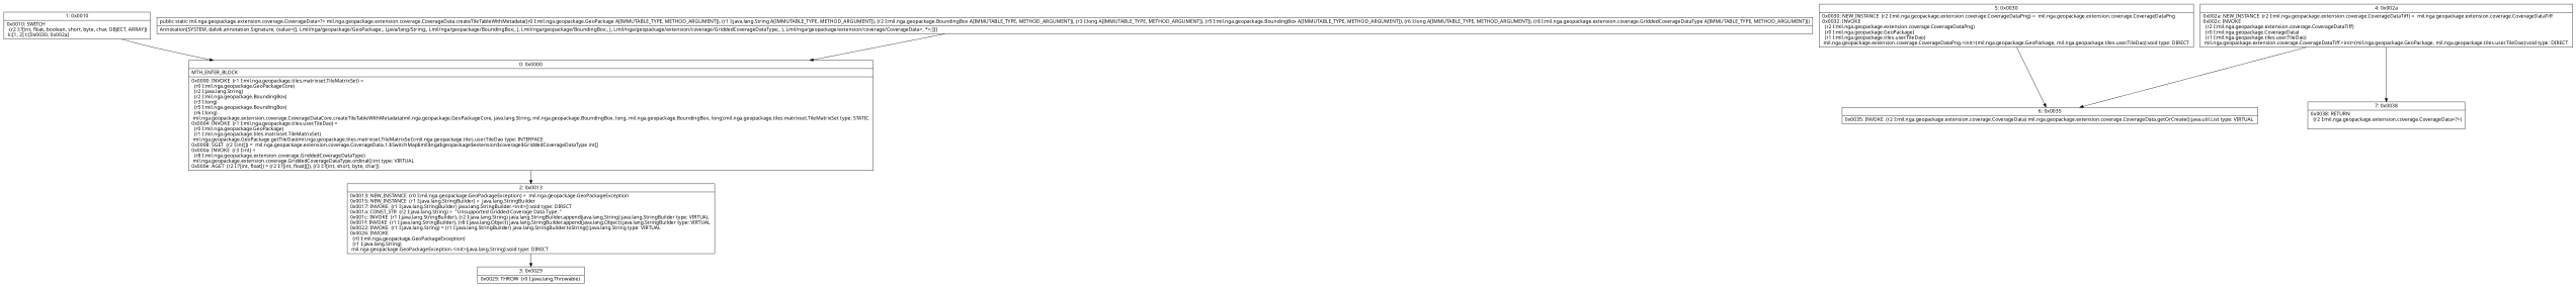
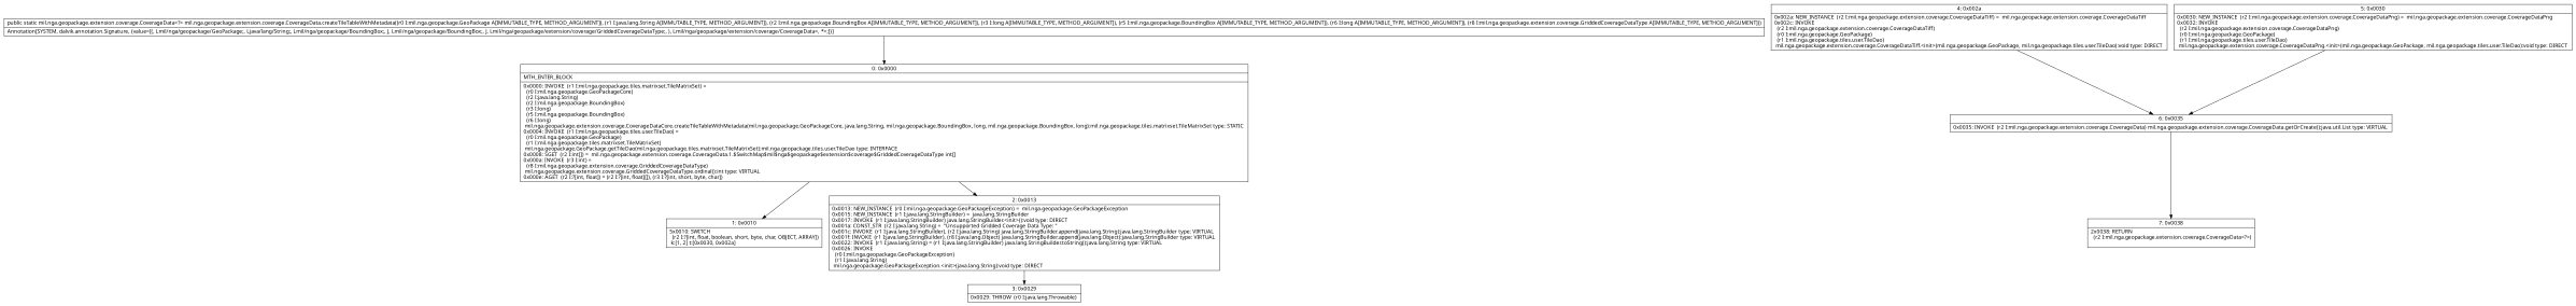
  digraph {
    fontname="Noto Sans"
    node [fontname="Noto Sans" shape=record]
    edge [fontname="Noto Sans"]
    n1 [label="{0\:\ 0x0000|MTH_ENTER_BLOCK\l|0x0000: INVOKE  (r1 I:mil.nga.geopackage.tiles.matrixset.TileMatrixSet) = \l  (r0 I:mil.nga.geopackage.GeoPackageCore)\l  (r2 I:java.lang.String)\l  (r2 I:mil.nga.geopackage.BoundingBox)\l  (r3 I:long)\l  (r5 I:mil.nga.geopackage.BoundingBox)\l  (r6 I:long)\l mil.nga.geopackage.extension.coverage.CoverageDataCore.createTileTableWithMetadata(mil.nga.geopackage.GeoPackageCore, java.lang.String, mil.nga.geopackage.BoundingBox, long, mil.nga.geopackage.BoundingBox, long):mil.nga.geopackage.tiles.matrixset.TileMatrixSet type: STATIC \l0x0004: INVOKE  (r1 I:mil.nga.geopackage.tiles.user.TileDao) = \l  (r0 I:mil.nga.geopackage.GeoPackage)\l  (r1 I:mil.nga.geopackage.tiles.matrixset.TileMatrixSet)\l mil.nga.geopackage.GeoPackage.getTileDao(mil.nga.geopackage.tiles.matrixset.TileMatrixSet):mil.nga.geopackage.tiles.user.TileDao type: INTERFACE \l0x0008: SGET  (r2 I:int[]) =  mil.nga.geopackage.extension.coverage.CoverageData.1.$SwitchMap$mil$nga$geopackage$extension$coverage$GriddedCoverageDataType int[] \l0x000a: INVOKE  (r3 I:int) = \l  (r8 I:mil.nga.geopackage.extension.coverage.GriddedCoverageDataType)\l mil.nga.geopackage.extension.coverage.GriddedCoverageDataType.ordinal():int type: VIRTUAL \l0x000e: AGET  (r2 I:?[int, float]) = (r2 I:?[int, float][]), (r3 I:?[int, short, byte, char]) \l}"]
-   n2 [label="{1\:\ 0x0010|0x0010: SWITCH  \l  (r2 I:?[int, float, boolean, short, byte, char, OBJECT, ARRAY])\l k:[1, 2] t:[0x0030, 0x002a] \l}"]
+   n2 [label="{1\:\ 0x0010|5x0010: SWITCH  \l  (r2 I:?[int, float, boolean, short, byte, char, OBJECT, ARRAY])\l k:[1, 2] t:[0x0030, 0x002a] \l}"]
    n3 [label="{2\:\ 0x0013|0x0013: NEW_INSTANCE  (r0 I:mil.nga.geopackage.GeoPackageException) =  mil.nga.geopackage.GeoPackageException \l0x0015: NEW_INSTANCE  (r1 I:java.lang.StringBuilder) =  java.lang.StringBuilder \l0x0017: INVOKE  (r1 I:java.lang.StringBuilder) java.lang.StringBuilder.\<init\>():void type: DIRECT \l0x001a: CONST_STR  (r2 I:java.lang.String) =  \"Unsupported Gridded Coverage Data Type: \" \l0x001c: INVOKE  (r1 I:java.lang.StringBuilder), (r2 I:java.lang.String) java.lang.StringBuilder.append(java.lang.String):java.lang.StringBuilder type: VIRTUAL \l0x001f: INVOKE  (r1 I:java.lang.StringBuilder), (r8 I:java.lang.Object) java.lang.StringBuilder.append(java.lang.Object):java.lang.StringBuilder type: VIRTUAL \l0x0022: INVOKE  (r1 I:java.lang.String) = (r1 I:java.lang.StringBuilder) java.lang.StringBuilder.toString():java.lang.String type: VIRTUAL \l0x0026: INVOKE  \l  (r0 I:mil.nga.geopackage.GeoPackageException)\l  (r1 I:java.lang.String)\l mil.nga.geopackage.GeoPackageException.\<init\>(java.lang.String):void type: DIRECT \l}"]
    n4 [label="{3\:\ 0x0029|0x0029: THROW  (r0 I:java.lang.Throwable) \l}"]
-   n5 [label="{4\:\ 0x002a|0x002a: NEW_INSTANCE  (r2 I:mil.nga.geopackage.extension.coverage.CoverageDataTiff) =  mil.nga.geopackage.extension.coverage.CoverageDataTiff \l0x002c: INVOKE  \l  (r2 I:mil.nga.geopackage.extension.coverage.CoverageDataTiff)\l  (r0 I:mil.nga.geopackage.CoverageData)\l  (r1 I:mil.nga.geopackage.tiles.user.TileDao)\l mil.nga.geopackage.extension.coverage.CoverageDataTiff.\<init\>(mil.nga.geopackage.GeoPackage, mil.nga.geopackage.tiles.user.TileDao):void type: DIRECT \l}"]
+   n5 [label="{4\:\ 0x002a|0x002a: NEW_INSTANCE  (r2 I:mil.nga.geopackage.extension.coverage.CoverageDataTiff) =  mil.nga.geopackage.extension.coverage.CoverageDataTiff \l0x002c: INVOKE  \l  (r2 I:mil.nga.geopackage.extension.coverage.CoverageDataTiff)\l  (r0 I:mil.nga.geopackage.GeoPackage)\l  (r1 I:mil.nga.geopackage.tiles.user.TileDao)\l mil.nga.geopackage.extension.coverage.CoverageDataTiff.\<init\>(mil.nga.geopackage.GeoPackage, mil.nga.geopackage.tiles.user.TileDao):void type: DIRECT \l}"]
    n6 [label="{6\:\ 0x0035|0x0035: INVOKE  (r2 I:mil.nga.geopackage.extension.coverage.CoverageData) mil.nga.geopackage.extension.coverage.CoverageData.getOrCreate():java.util.List type: VIRTUAL \l}"]
    n7 [label="{5\:\ 0x0030|0x0030: NEW_INSTANCE  (r2 I:mil.nga.geopackage.extension.coverage.CoverageDataPng) =  mil.nga.geopackage.extension.coverage.CoverageDataPng \l0x0032: INVOKE  \l  (r2 I:mil.nga.geopackage.extension.coverage.CoverageDataPng)\l  (r0 I:mil.nga.geopackage.GeoPackage)\l  (r1 I:mil.nga.geopackage.tiles.user.TileDao)\l mil.nga.geopackage.extension.coverage.CoverageDataPng.\<init\>(mil.nga.geopackage.GeoPackage, mil.nga.geopackage.tiles.user.TileDao):void type: DIRECT \l}"]
-   n8 [label="{7\:\ 0x0038|0x0038: RETURN  \l  (r2 I:mil.nga.geopackage.extension.coverage.CoverageData\<?\>)\l \l}"]
+   n8 [label="{7\:\ 0x0038|2x0038: RETURN  \l  (r2 I:mil.nga.geopackage.extension.coverage.CoverageData\<?\>)\l \l}"]
    n9 [label="{public static mil.nga.geopackage.extension.coverage.CoverageData\<?\> mil.nga.geopackage.extension.coverage.CoverageData.createTileTableWithMetadata((r0 I:mil.nga.geopackage.GeoPackage A[IMMUTABLE_TYPE, METHOD_ARGUMENT]), (r1 I:java.lang.String A[IMMUTABLE_TYPE, METHOD_ARGUMENT]), (r2 I:mil.nga.geopackage.BoundingBox A[IMMUTABLE_TYPE, METHOD_ARGUMENT]), (r3 I:long A[IMMUTABLE_TYPE, METHOD_ARGUMENT]), (r5 I:mil.nga.geopackage.BoundingBox A[IMMUTABLE_TYPE, METHOD_ARGUMENT]), (r6 I:long A[IMMUTABLE_TYPE, METHOD_ARGUMENT]), (r8 I:mil.nga.geopackage.extension.coverage.GriddedCoverageDataType A[IMMUTABLE_TYPE, METHOD_ARGUMENT]))  | Annotation[SYSTEM, dalvik.annotation.Signature, \{value=[(, Lmil\/nga\/geopackage\/GeoPackage;, Ljava\/lang\/String;, Lmil\/nga\/geopackage\/BoundingBox;, J, Lmil\/nga\/geopackage\/BoundingBox;, J, Lmil\/nga\/geopackage\/extension\/coverage\/GriddedCoverageDataType;, ), Lmil\/nga\/geopackage\/extension\/coverage\/CoverageData\<, *\>;]\}]\l}"]
-   n2 -> n1
+   n1 -> n2
    n1 -> n3
    n3 -> n4
    n5 -> n6
-   n5 -> n8
+   n6 -> n8
    n7 -> n6
    n9 -> n1
  }
